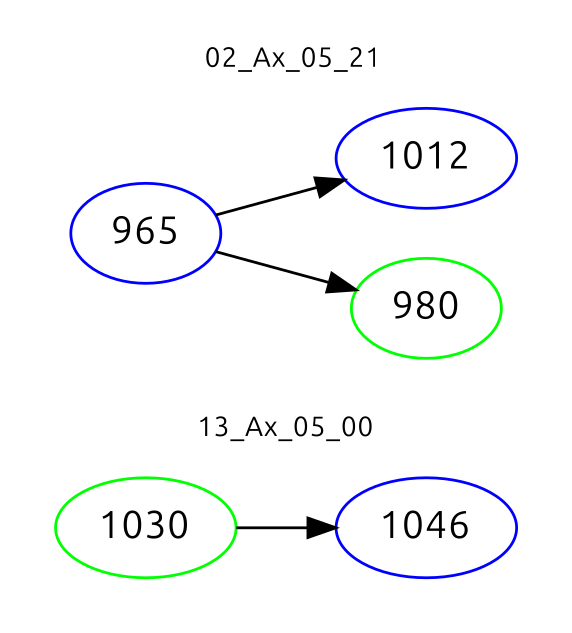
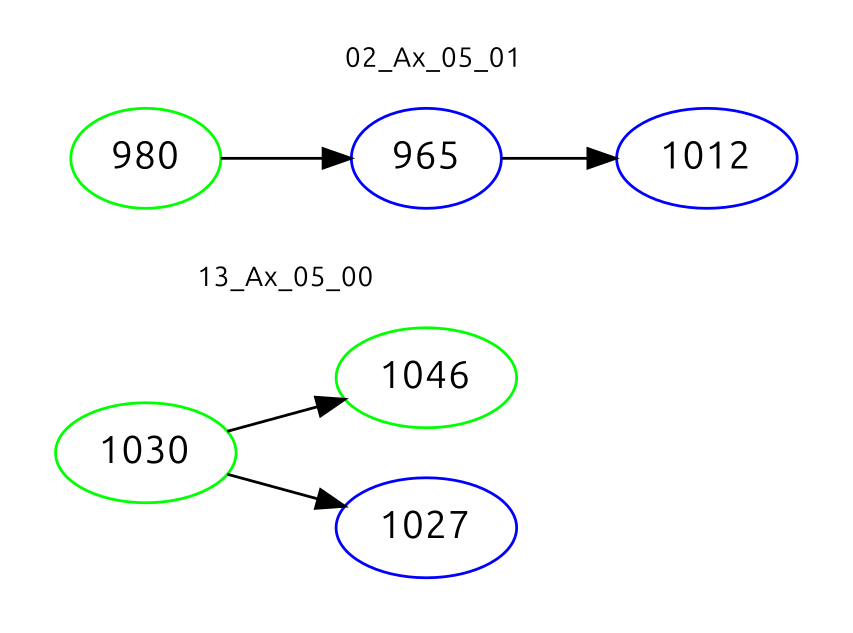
  digraph {
    fontname=Ubuntu
    rankdir=LR
    node [color=green fontname=Ubuntu]
    edge [color=black fontname=Ubuntu]
    n1 [label=1030]
-   n3 [color=blue label=1046]
+   n2 [color=blue label=1027]
+   n3 [label=1046]
    n4 [label=980]
    n5 [color=blue label=965]
    n6 [color=blue label=1012]
    subgraph cluster_1 {
      color=white
      fontsize=10
      label="13_Ax_05_00"
      n1
+     n2
      n3
    }
    subgraph cluster_2 {
      color=white
      fontsize=10
-     label="02_Ax_05_21"
+     label="02_Ax_05_01"
      n4
      n5
      n6
    }
+   n1 -> n2
    n1 -> n3
-   n5 -> n4
+   n4 -> n5
    n5 -> n6
  }
